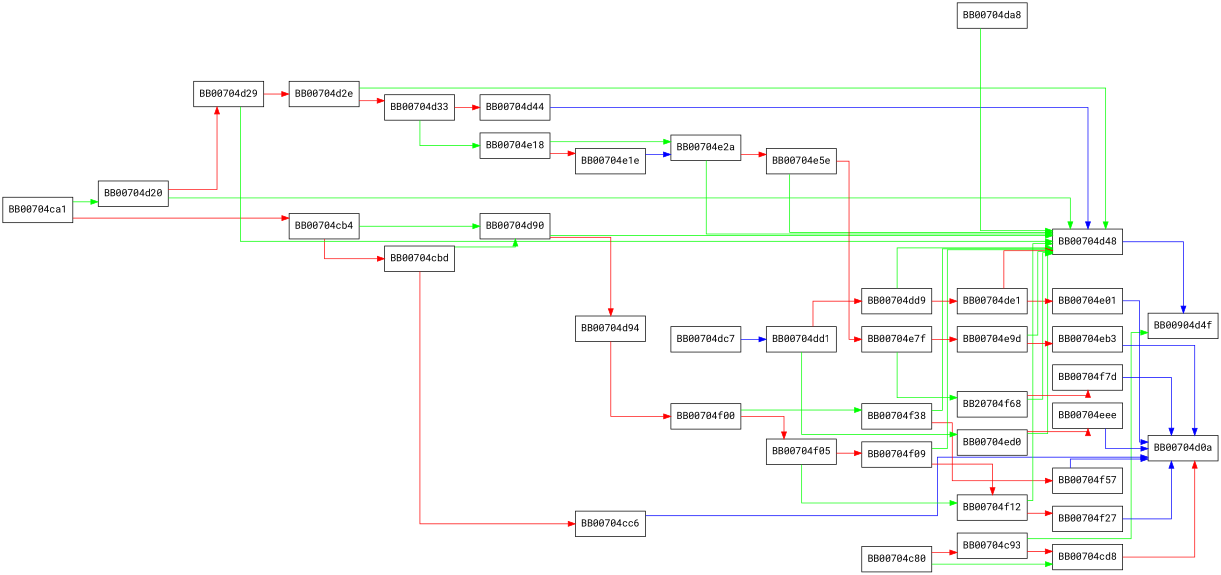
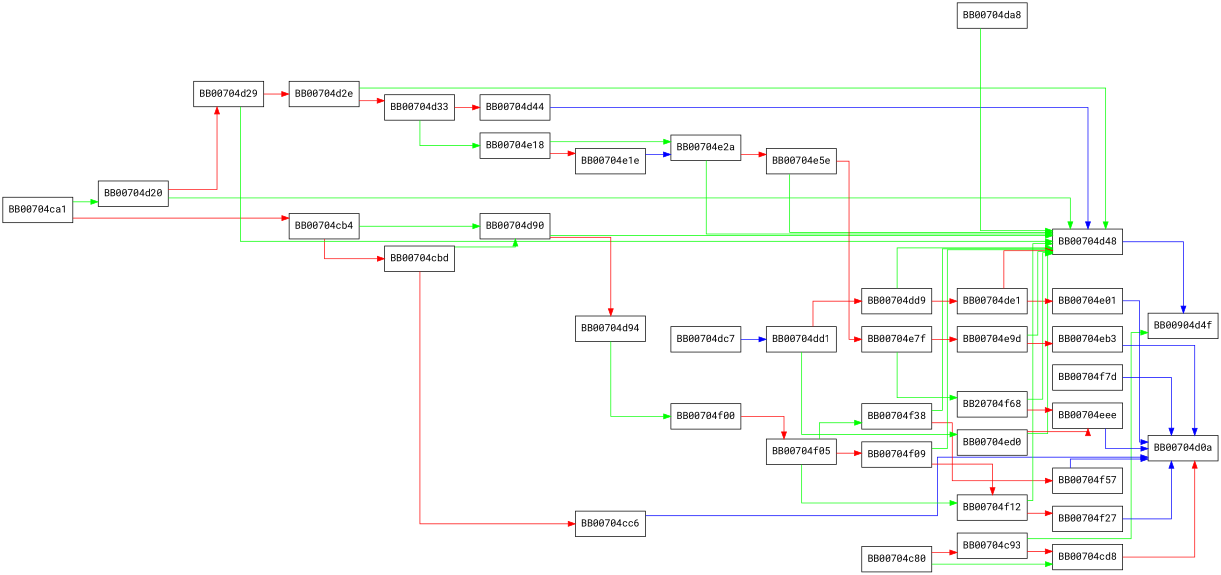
  digraph {
    fontname="Roboto Mono"
    rankdir=LR
    splines=ortho
    node [fontname="Roboto Mono" shape=box]
    edge [color=red fontname="Roboto Mono"]
    BB00704c80
    BB00704cd8
    BB00704c93
    BB00704d0a
    n5 [label=BB00904d4f]
    BB00704ca1
    BB00704d20
    BB00704cb4
    BB00704d48
    BB00704d29
    BB00704d90
    BB00704cbd
    BB00704d2e
    BB00704d94
    BB00704cc6
    BB00704f00
    BB00704d33
    BB00704e18
    BB00704d44
    BB00704e2a
    BB00704e1e
    BB00704e5e
    BB00704f38
    BB00704f05
    BB00704f57
    BB00704f12
    BB00704f09
    BB00704dd1
    BB00704ed0
    BB00704dd9
    BB00704da8
    BB00704eee
    BB00704de1
    BB00704dc7
    BB00704e01
    BB00704e7f
    n37 [label=BB20704f68]
    BB00704e9d
    BB00704f7d
    BB00704eb3
    BB00704f27
    BB00704c80 -> BB00704cd8 [color=green]
    BB00704c80 -> BB00704c93
    BB00704cd8 -> BB00704d0a
    BB00704c93 -> BB00704cd8
    BB00704c93 -> n5 [color=green]
    BB00704ca1 -> BB00704d20 [color=green]
    BB00704ca1 -> BB00704cb4
    BB00704d20 -> BB00704d48 [color=green]
    BB00704d20 -> BB00704d29
    BB00704cb4 -> BB00704d90 [color=green]
    BB00704cb4 -> BB00704cbd
    BB00704d48 -> n5 [color=blue]
    BB00704d29 -> BB00704d48 [color=green]
    BB00704d29 -> BB00704d2e
    BB00704d90 -> BB00704d48 [color=green]
    BB00704d90 -> BB00704d94
    BB00704cbd -> BB00704d90 [color=green]
    BB00704cbd -> BB00704cc6
    BB00704d2e -> BB00704d48 [color=green]
    BB00704d2e -> BB00704d33
-   BB00704d94 -> BB00704f00
+   BB00704d94 -> BB00704f00 [color=green]
    BB00704cc6 -> BB00704d0a [color=blue]
-   BB00704f00 -> BB00704f38 [color=green]
+   BB00704f05 -> BB00704f38 [color=green]
    BB00704f00 -> BB00704f05
    BB00704d33 -> BB00704e18 [color=green]
    BB00704d33 -> BB00704d44
    BB00704e18 -> BB00704e2a [color=green]
    BB00704e18 -> BB00704e1e
    BB00704d44 -> BB00704d48 [color=blue]
    BB00704e2a -> BB00704d48 [color=green]
    BB00704e2a -> BB00704e5e
    BB00704e1e -> BB00704e2a [color=blue]
    BB00704e5e -> BB00704d48 [color=green]
    BB00704e5e -> BB00704e7f
    BB00704f38 -> BB00704d48 [color=green]
    BB00704f38 -> BB00704f57
    BB00704f05 -> BB00704f12 [color=green]
    BB00704f05 -> BB00704f09
    BB00704f57 -> BB00704d0a [color=blue]
    BB00704f12 -> BB00704d48 [color=green]
    BB00704f12 -> BB00704f27
    BB00704f09 -> BB00704d48 [color=green]
    BB00704f09 -> BB00704f12
    BB00704dd1 -> BB00704ed0 [color=green]
    BB00704dd1 -> BB00704dd9
    BB00704ed0 -> BB00704d48 [color=green]
    BB00704ed0 -> BB00704eee
    BB00704dd9 -> BB00704d48 [color=green]
    BB00704dd9 -> BB00704de1
    BB00704da8 -> BB00704d48 [color=green]
    BB00704eee -> BB00704d0a [color=blue]
    BB00704de1 -> BB00704d48
    BB00704de1 -> BB00704e01
    BB00704dc7 -> BB00704dd1 [color=blue]
    BB00704e01 -> BB00704d0a [color=blue]
    BB00704e7f -> n37 [color=green]
    BB00704e7f -> BB00704e9d
    n37 -> BB00704d48 [color=green]
-   n37 -> BB00704f7d
+   n37 -> BB00704eee
    BB00704e9d -> BB00704d48 [color=green]
    BB00704e9d -> BB00704eb3
    BB00704f7d -> BB00704d0a [color=blue]
    BB00704eb3 -> BB00704d0a [color=blue]
    BB00704f27 -> BB00704d0a [color=blue]
  }
